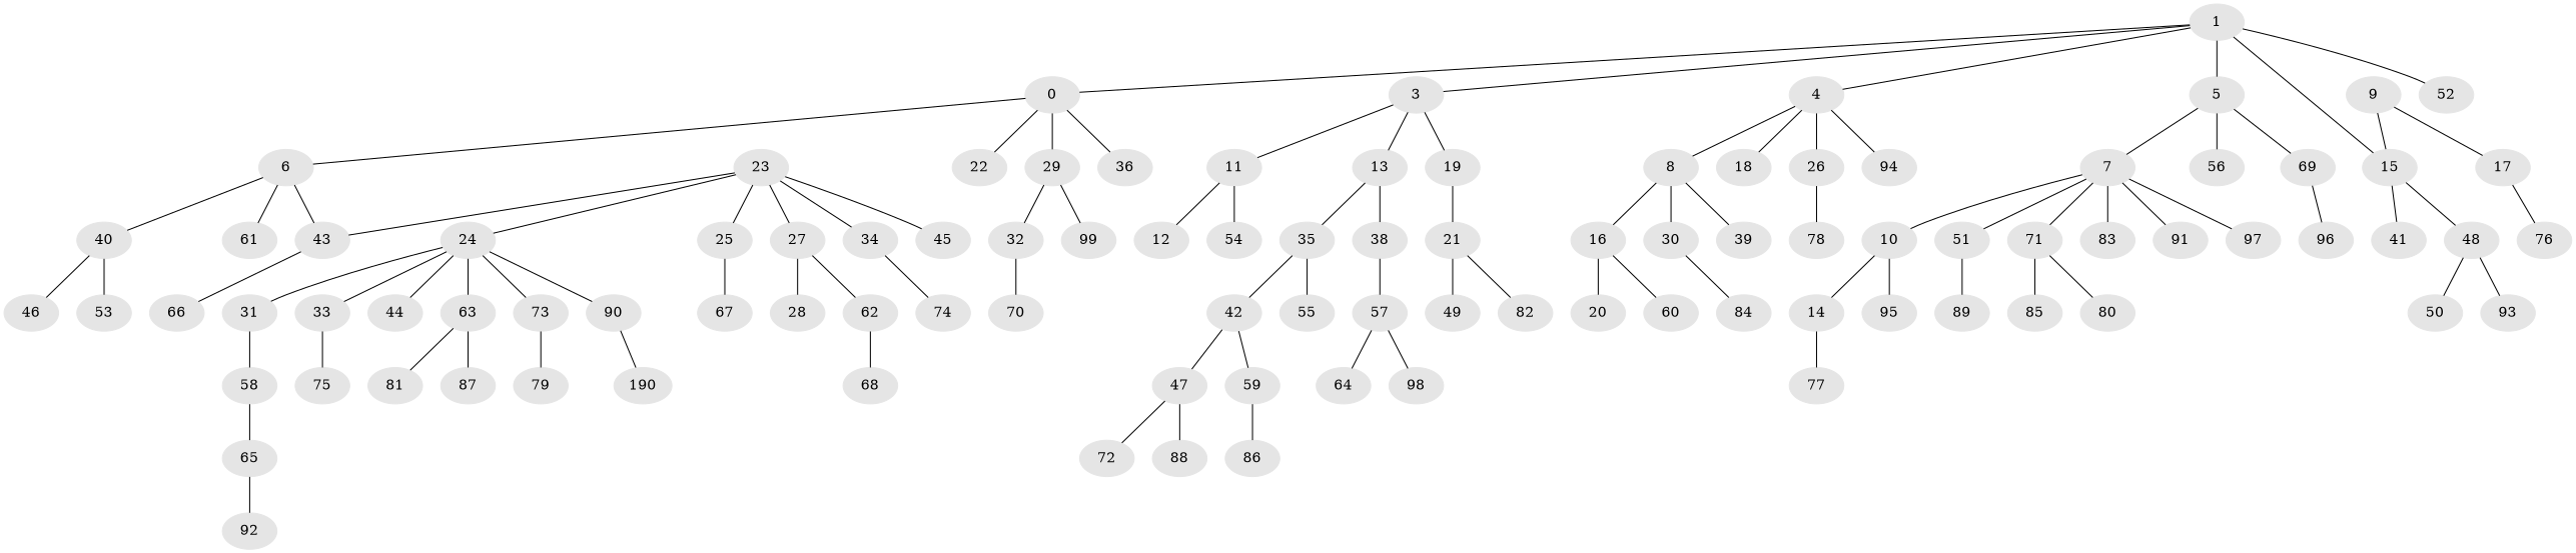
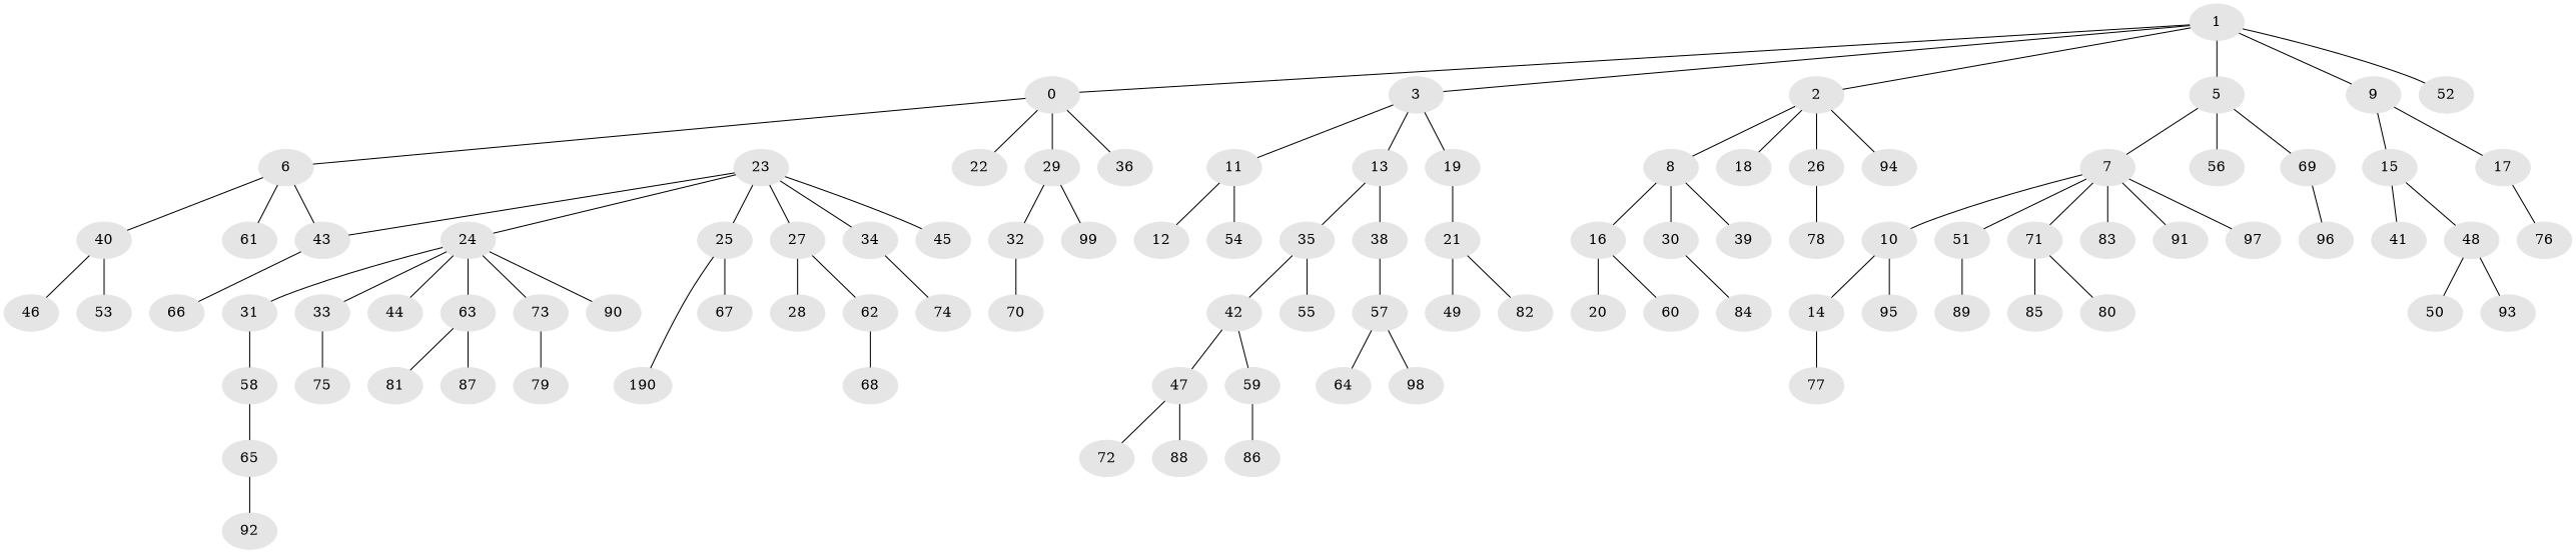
  graph {
    node [color=gray90 style=filled]
    n1 [label=0]
    1
    3
-   4
+   4 [label=2]
    5
    9
    52
    6
    22
    29
    36
    11
    13
    19
    8
    18
    26
    94
    7
    56
    69
    15
    17
    40
    61
    43
    32
    99
    12
    54
    35
    38
    21
    16
    30
    39
    78
    10
    51
    71
    83
    91
    97
    96
    23
    24
    25
    27
    34
    45
    46
    53
    14
    95
    89
    85
    80
    20
    60
    84
    41
    48
    76
    77
    42
    55
    57
    50
    93
    49
    82
    31
    33
    44
    63
    73
    90
    67
    28
    62
    74
    66
    58
    75
    81
    87
    79
    n88 [label=190]
    68
    70
    65
    47
    59
    64
    98
    72
    88
    86
    92
    n1 -- 6
    n1 -- 22
    n1 -- 29
    n1 -- 36
    1 -- n1
    1 -- 3
    1 -- 4
    1 -- 5
-   1 -- 15
+   1 -- 9
    1 -- 52
    3 -- 11
    3 -- 13
    3 -- 19
    4 -- 8
    4 -- 18
    4 -- 26
    4 -- 94
    5 -- 7
    5 -- 56
    5 -- 69
    9 -- 15
    9 -- 17
    6 -- 40
    6 -- 61
    6 -- 43
    29 -- 32
    29 -- 99
    11 -- 12
    11 -- 54
    13 -- 35
    13 -- 38
    19 -- 21
    8 -- 16
    8 -- 30
    8 -- 39
    26 -- 78
    7 -- 10
    7 -- 51
    7 -- 71
    7 -- 83
    7 -- 91
    7 -- 97
    69 -- 96
    15 -- 41
    15 -- 48
    17 -- 76
    40 -- 46
    40 -- 53
    43 -- 66
    32 -- 70
    35 -- 42
    35 -- 55
    38 -- 57
    21 -- 49
    21 -- 82
    16 -- 20
    16 -- 60
    30 -- 84
    10 -- 14
    10 -- 95
    51 -- 89
    71 -- 85
    71 -- 80
    23 -- 43
    23 -- 24
    23 -- 25
    23 -- 27
    23 -- 34
    23 -- 45
    24 -- 31
    24 -- 33
    24 -- 44
    24 -- 63
    24 -- 73
    24 -- 90
    25 -- 67
    27 -- 28
    27 -- 62
    34 -- 74
    14 -- 77
    48 -- 50
    48 -- 93
    42 -- 47
    42 -- 59
    57 -- 64
    57 -- 98
    31 -- 58
    33 -- 75
    63 -- 81
    63 -- 87
    73 -- 79
-   90 -- n88
+   25 -- n88
    62 -- 68
    58 -- 65
    65 -- 92
    47 -- 72
    47 -- 88
    59 -- 86
  }
